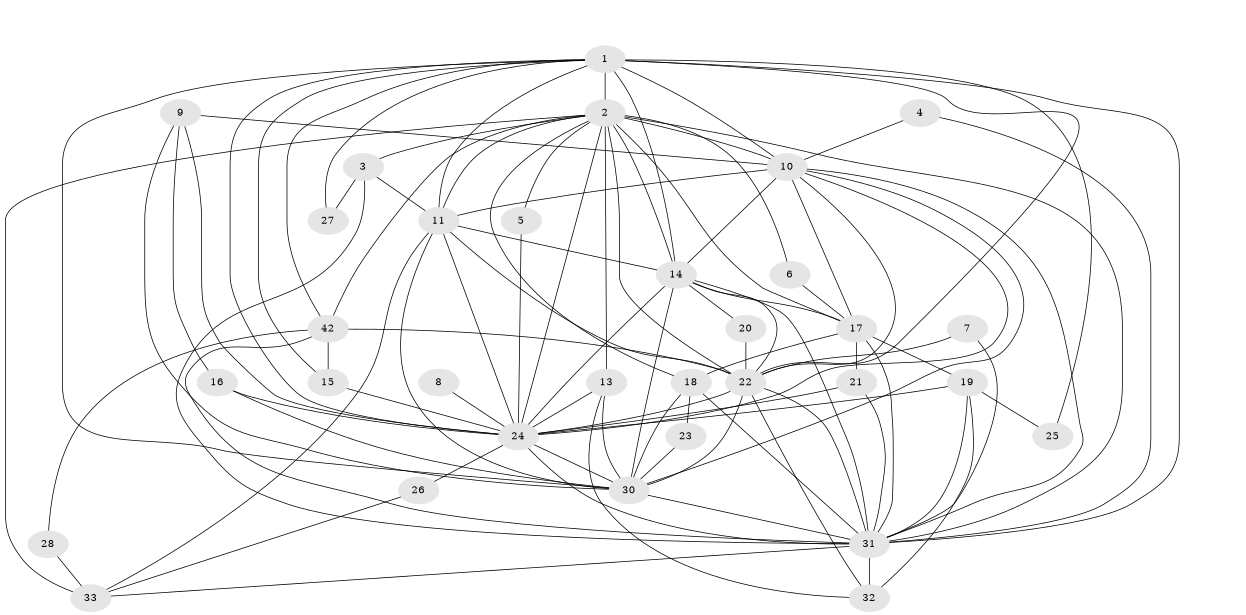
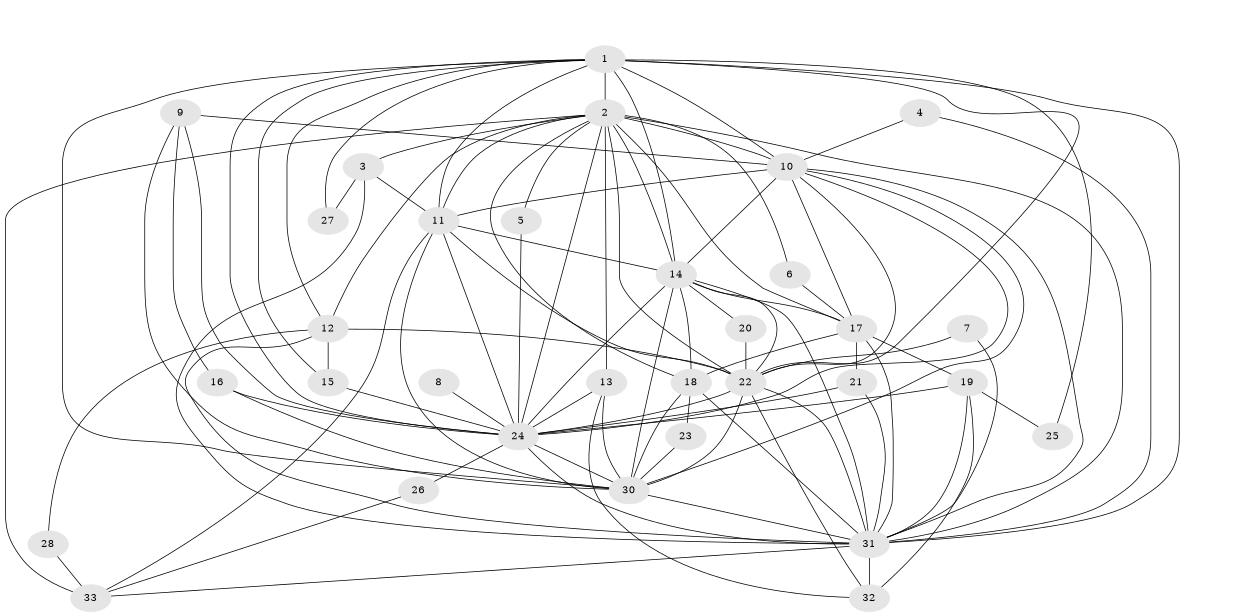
  graph {
    node [color=gray90 style=filled]
    edge [weight=1.0]
    1
    2
    10
    11
-   12 [label=42]
+   12
    14
    15
    22
    24
    25
    27
    30
    31
    3
    5
    6
    13
    17
    18
    33
    28
    20
    32
    26
    19
    21
    23
    4
    7
    8
    9
    16
    1 -- 2 [weight=2.0]
    1 -- 10
    1 -- 11
    1 -- 12
    1 -- 14
    1 -- 15
    1 -- 22
    1 -- 24
    1 -- 25
    1 -- 27
    1 -- 30
    1 -- 31
    2 -- 10 [weight=3.0]
    2 -- 11 [weight=2.0]
    2 -- 12
    2 -- 14 [weight=2.0]
    2 -- 22 [weight=2.0]
    2 -- 24 [weight=2.0]
    2 -- 31 [weight=2.0]
    2 -- 3
    2 -- 5
    2 -- 6
    2 -- 13
    2 -- 17
    2 -- 18
    2 -- 33
    10 -- 11 [weight=2.0]
    10 -- 14
    10 -- 22
    10 -- 24
    10 -- 30
    10 -- 31
    10 -- 17
    11 -- 14
    11 -- 22
    11 -- 24
    11 -- 30
    11 -- 33
    12 -- 15
    12 -- 22
    12 -- 31
    12 -- 28
    14 -- 22
    14 -- 24
    14 -- 30 [weight=2.0]
    14 -- 31
    14 -- 17
+   14 -- 18
    14 -- 20
    15 -- 24
    22 -- 24
    22 -- 30
    22 -- 31
    22 -- 32
    24 -- 30
    24 -- 31 [weight=2.0]
    24 -- 26
    30 -- 31
    31 -- 33
    31 -- 32 [weight=2.0]
    3 -- 11
    3 -- 27
    3 -- 31
    5 -- 24
    6 -- 17
    13 -- 24
    13 -- 30
    13 -- 32
    17 -- 31
    17 -- 18
    17 -- 19
    17 -- 21 [weight=2.0]
    18 -- 30
    18 -- 31
    18 -- 23
    28 -- 33
    20 -- 22 [weight=2.0]
    26 -- 33
    19 -- 24
    19 -- 25 [weight=2.0]
    19 -- 31
    19 -- 32
    21 -- 24
    21 -- 31
    23 -- 30
    4 -- 10
    4 -- 31
    7 -- 22
    7 -- 31
    8 -- 24
    9 -- 10
    9 -- 24
    9 -- 30
    9 -- 16
    16 -- 24 [weight=2.0]
    16 -- 30
  }
